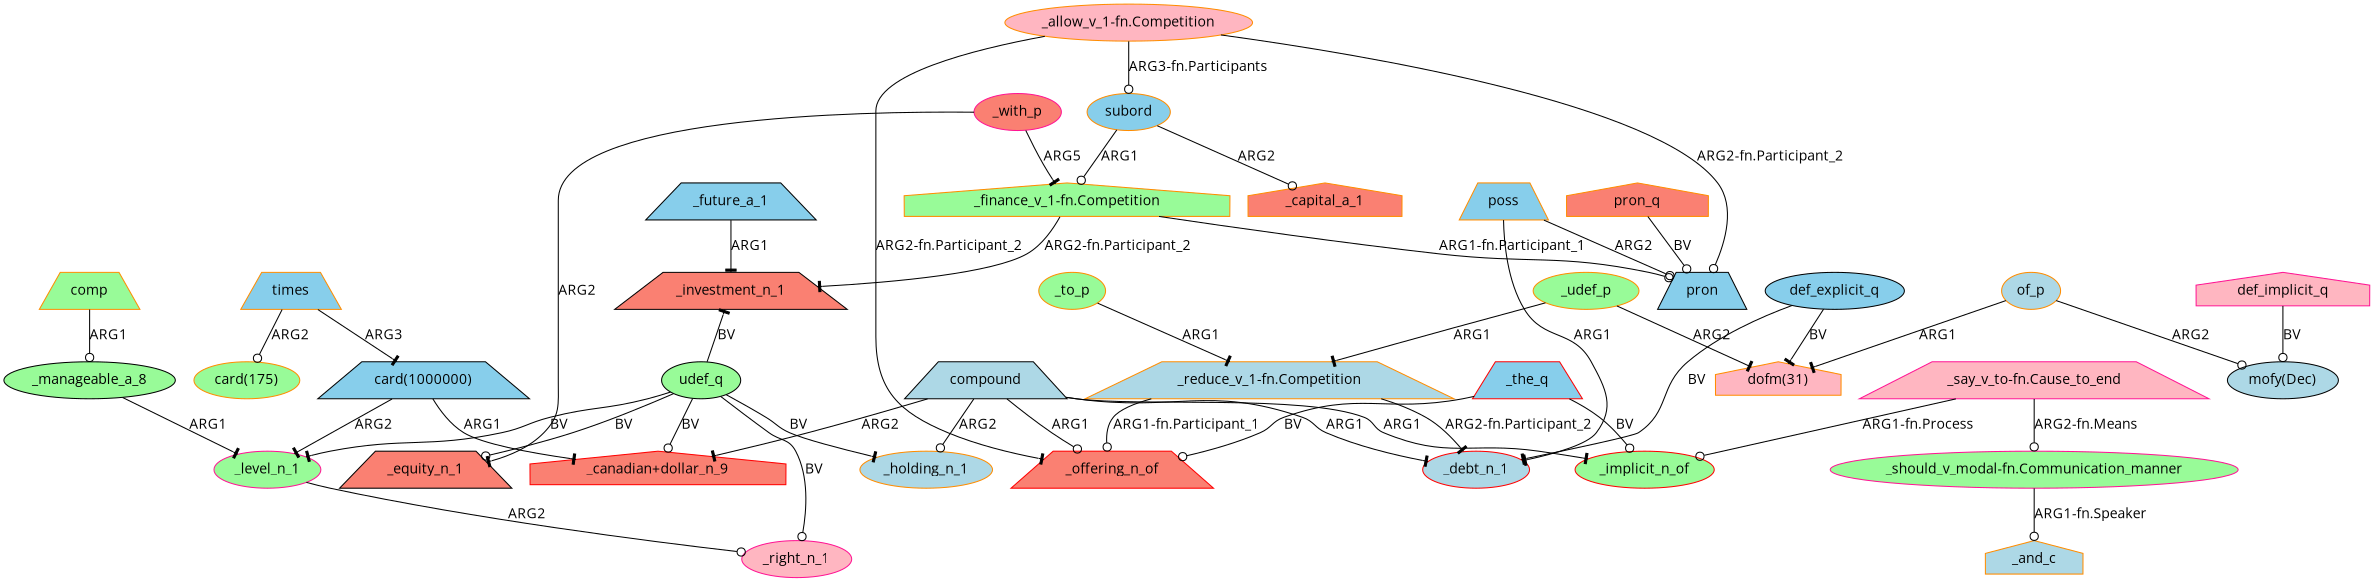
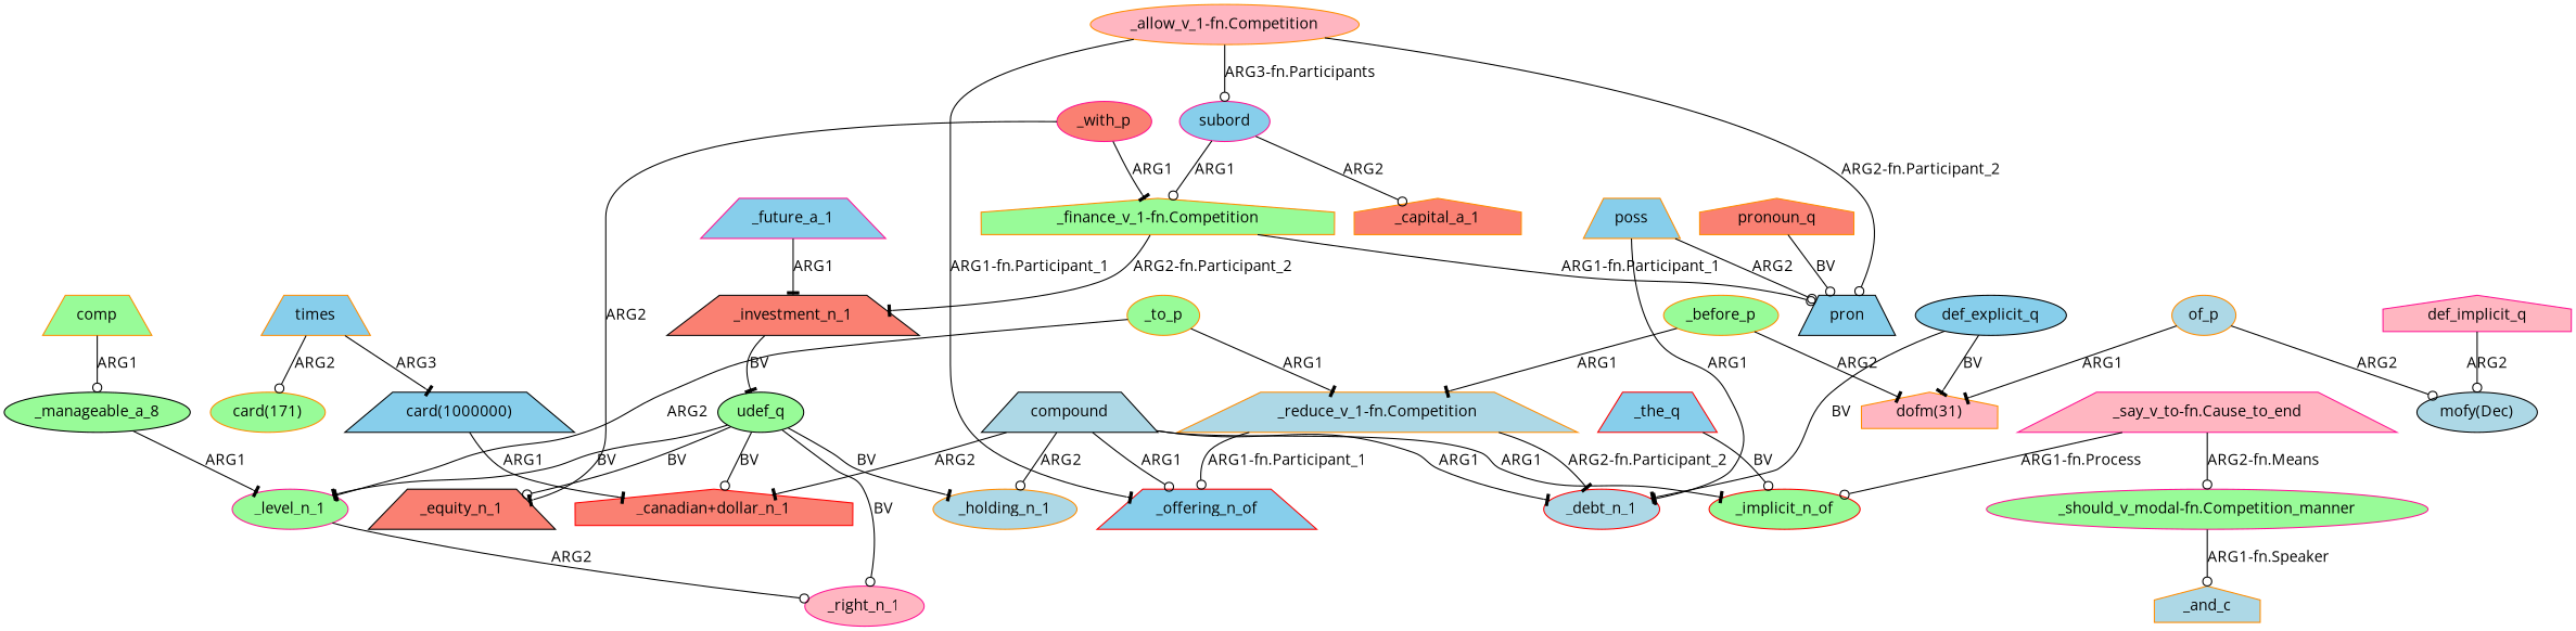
  digraph {
    fontname="Open Sans"
    node [color=darkorange fillcolor=palegreen fontname="Open Sans" shape=ellipse style=filled]
    edge [arrowhead=tee fontname="Open Sans"]
    _with_p [color=deeppink fillcolor=salmon]
    _equity_n_1 [color=black fillcolor=salmon shape=trapezium]
    "_finance_v_1-fn.Competition" [shape=house]
    pron [color=black fillcolor=skyblue shape=trapezium]
    _investment_n_1 [color=black fillcolor=salmon shape=trapezium]
    "card(1000000)" [color=black fillcolor=skyblue shape=trapezium]
-   "_canadian+dollar_n_1" [color=red fillcolor=salmon shape=house label="_canadian+dollar_n_9"]
+   "_canadian+dollar_n_1" [color=red fillcolor=salmon shape=house]
    "_allow_v_1-fn.Competition" [fillcolor=lightpink]
-   _offering_n_of [color=red fillcolor=salmon shape=trapezium]
-   subord [fillcolor=skyblue]
+   _offering_n_of [color=red fillcolor=skyblue shape=trapezium]
+   subord [color=deeppink fillcolor=skyblue]
    _capital_a_1 [fillcolor=salmon shape=house]
    udef_q [color=black]
    _holding_n_1 [fillcolor=lightblue]
    _right_n_1 [color=deeppink fillcolor=lightpink]
    _level_n_1 [color=deeppink]
    "_reduce_v_1-fn.Competition" [fillcolor=lightblue shape=trapezium]
    _debt_n_1 [color=red fillcolor=lightblue]
    poss [fillcolor=skyblue shape=trapezium]
-   _future_a_1 [color=black fillcolor=skyblue shape=trapezium]
+   _future_a_1 [color=deeppink fillcolor=skyblue shape=trapezium]
    compound [color=black fillcolor=lightblue shape=trapezium]
    n21 [color=red label=_implicit_n_of]
    times [fillcolor=skyblue shape=trapezium]
-   "card(171)" [label="card(175)"]
+   "card(171)"
    def_explicit_q [color=black fillcolor=skyblue]
    "dofm(31)" [fillcolor=lightpink shape=house]
    of_p [fillcolor=lightblue]
    "mofy(Dec)" [color=black fillcolor=lightblue]
    "_say_v_to-fn.Cause_to_end" [color=deeppink fillcolor=lightpink shape=trapezium]
-   "_should_v_modal-fn.Communication_manner" [color=deeppink]
+   "_should_v_modal-fn.Communication_manner" [color=deeppink label="_should_v_modal-fn.Competition_manner"]
    _and_c [fillcolor=lightblue shape=house]
-   pronoun_q [fillcolor=salmon shape=house label=pron_q]
+   pronoun_q [fillcolor=salmon shape=house]
    _the_q [color=red fillcolor=skyblue shape=trapezium]
    _to_p
    n34 [color=black label=_manageable_a_8]
    comp [shape=trapezium]
-   _before_p [label=_udef_p]
+   _before_p
    def_implicit_q [color=deeppink fillcolor=lightpink shape=house]
    _with_p -> _equity_n_1 [label=ARG2]
-   _with_p -> "_finance_v_1-fn.Competition" [label=ARG5]
+   _with_p -> "_finance_v_1-fn.Competition" [label=ARG1]
    "_finance_v_1-fn.Competition" -> pron [arrowhead=odot label="ARG1-fn.Participant_1"]
    "_finance_v_1-fn.Competition" -> _investment_n_1 [label="ARG2-fn.Participant_2"]
    "card(1000000)" -> "_canadian+dollar_n_1" [label=ARG1]
    "_allow_v_1-fn.Competition" -> pron [arrowhead=odot label="ARG2-fn.Participant_2"]
-   "_allow_v_1-fn.Competition" -> _offering_n_of [label="ARG2-fn.Participant_2"]
+   "_allow_v_1-fn.Competition" -> _offering_n_of [label="ARG1-fn.Participant_1"]
    "_allow_v_1-fn.Competition" -> subord [arrowhead=odot label="ARG3-fn.Participants"]
    subord -> "_finance_v_1-fn.Competition" [arrowhead=odot label=ARG1]
    subord -> _capital_a_1 [arrowhead=odot label=ARG2]
    udef_q -> _equity_n_1 [arrowhead=odot label=BV]
-   udef_q -> _investment_n_1 [label=BV]
+   _investment_n_1 -> udef_q [label=BV]
    udef_q -> "_canadian+dollar_n_1" [arrowhead=odot label=BV]
    udef_q -> _holding_n_1 [label=BV]
    udef_q -> _right_n_1 [arrowhead=odot label=BV]
    udef_q -> _level_n_1 [label=BV]
    _level_n_1 -> _right_n_1 [arrowhead=odot label=ARG2]
    "_reduce_v_1-fn.Competition" -> _offering_n_of [arrowhead=odot label="ARG1-fn.Participant_1"]
    "_reduce_v_1-fn.Competition" -> _debt_n_1 [label="ARG2-fn.Participant_2"]
    poss -> pron [arrowhead=odot label=ARG2]
    poss -> _debt_n_1 [label=ARG1]
    _future_a_1 -> _investment_n_1 [label=ARG1]
    compound -> "_canadian+dollar_n_1" [label=ARG2]
    compound -> _offering_n_of [arrowhead=odot label=ARG1]
    compound -> _holding_n_1 [arrowhead=odot label=ARG2]
    compound -> _debt_n_1 [label=ARG1]
    compound -> n21 [label=ARG1]
    times -> "card(1000000)" [label=ARG3]
    times -> "card(171)" [arrowhead=odot label=ARG2]
    def_explicit_q -> _debt_n_1 [label=BV]
    def_explicit_q -> "dofm(31)" [label=BV]
    of_p -> "dofm(31)" [label=ARG1]
    of_p -> "mofy(Dec)" [arrowhead=odot label=ARG2]
    "_say_v_to-fn.Cause_to_end" -> n21 [arrowhead=odot label="ARG1-fn.Process"]
    "_say_v_to-fn.Cause_to_end" -> "_should_v_modal-fn.Communication_manner" [arrowhead=odot label="ARG2-fn.Means"]
    "_should_v_modal-fn.Communication_manner" -> _and_c [arrowhead=odot label="ARG1-fn.Speaker"]
    pronoun_q -> pron [arrowhead=odot label=BV]
-   _the_q -> _offering_n_of [arrowhead=odot label=BV]
    _the_q -> n21 [arrowhead=odot label=BV]
-   "card(1000000)" -> _level_n_1 [label=ARG2]
+   _to_p -> _level_n_1 [label=ARG2]
    _to_p -> "_reduce_v_1-fn.Competition" [label=ARG1]
    n34 -> _level_n_1 [label=ARG1]
    comp -> n34 [arrowhead=odot label=ARG1]
    _before_p -> "_reduce_v_1-fn.Competition" [label=ARG1]
    _before_p -> "dofm(31)" [label=ARG2]
-   def_implicit_q -> "mofy(Dec)" [arrowhead=odot label=BV]
+   def_implicit_q -> "mofy(Dec)" [arrowhead=odot label=ARG2]
  }
